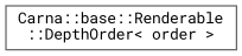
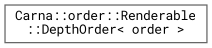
  digraph {
    rankdir=LR
    fontname="Roboto Mono"
-   n1 [color=grey40 fillcolor=white fontname="Roboto Mono" fontsize=10 height=0.2 label="Carna::base::Renderable\l::DepthOrder\< order \>" shape=box style=filled width=0.4]
+   n1 [color=grey40 fillcolor=white fontname="Roboto Mono" fontsize=10 height=0.2 label="Carna::order::Renderable\l::DepthOrder\< order \>" shape=box style=filled width=0.4]
  }
